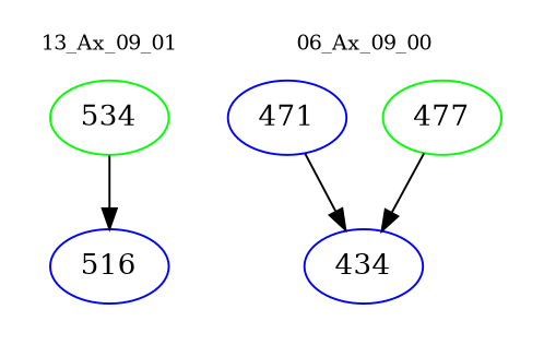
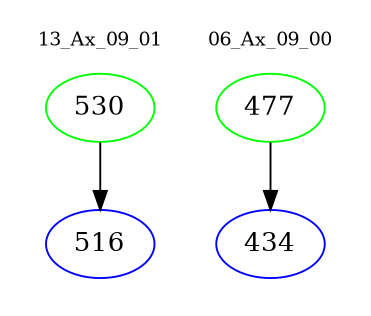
  digraph {
    node [color=blue]
    edge [color=black]
-   n1 [color=green label=534]
+   n1 [color=green label=530]
    n2 [label=516]
    n3 [color=green label=477]
-   n4 [label=471]
    n5 [label=434]
    subgraph cluster_1 {
      color=white
      fontsize=10
      label="13_Ax_09_01"
      n1
      n2
    }
    subgraph cluster_2 {
      color=white
      fontsize=10
      label="06_Ax_09_00"
      n3
-     n4
      n5
    }
    n1 -> n2
    n3 -> n5
-   n4 -> n5
  }
